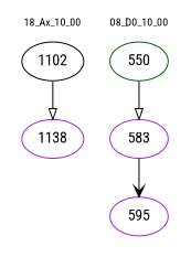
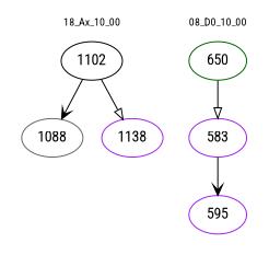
  digraph {
    fontname="Roboto Condensed"
    node [color=purple fontname="Roboto Condensed"]
    edge [arrowhead=vee color=black fontname="Roboto Condensed"]
    n1 [color=black label=1102]
+   n2 [color=gray40 label=1088]
    n3 [label=1138]
-   n4 [color=darkgreen label=550]
+   n4 [color=darkgreen label=650]
    n5 [label=583]
    n6 [label=595]
    subgraph cluster_1 {
      color=white
      fontsize=10
      label="18_Ax_10_00"
      n1
+     n2
      n3
    }
    subgraph cluster_2 {
      color=white
      fontsize=10
      label="08_D0_10_00"
      n4
      n5
      n6
    }
+   n1 -> n2
    n1 -> n3 [arrowhead=onormal]
    n4 -> n5 [arrowhead=onormal]
    n5 -> n6
  }
